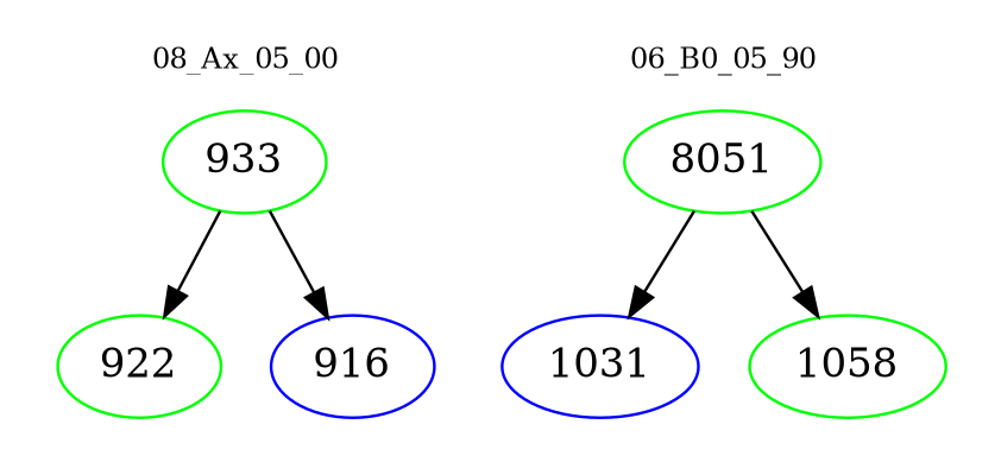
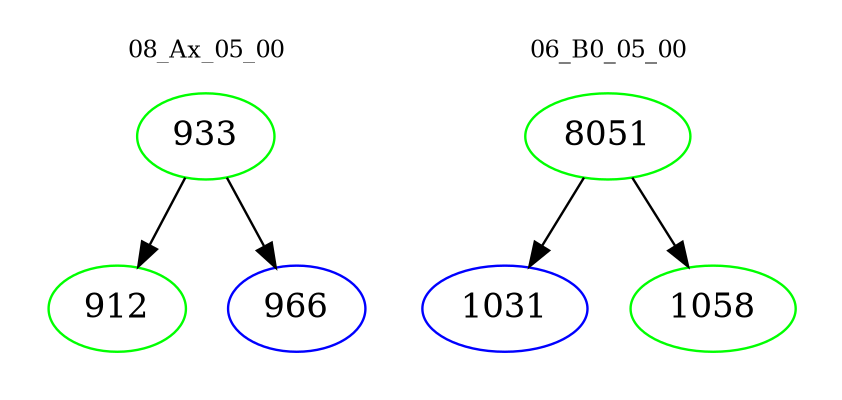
  digraph {
    node [color=green]
    edge [color=black]
    n1 [label=933]
-   n2 [label=922]
-   n3 [color=blue label=916]
+   n2 [label=912]
+   n3 [color=blue label=966]
    n4 [label=8051]
    n5 [color=blue label=1031]
    n6 [label=1058]
    subgraph cluster_1 {
      color=white
      fontsize=10
      label="08_Ax_05_00"
      n1
      n2
      n3
    }
    subgraph cluster_2 {
      color=white
      fontsize=10
-     label="06_B0_05_90"
+     label="06_B0_05_00"
      n4
      n5
      n6
    }
    n1 -> n2
    n1 -> n3
    n4 -> n5
    n4 -> n6
  }
